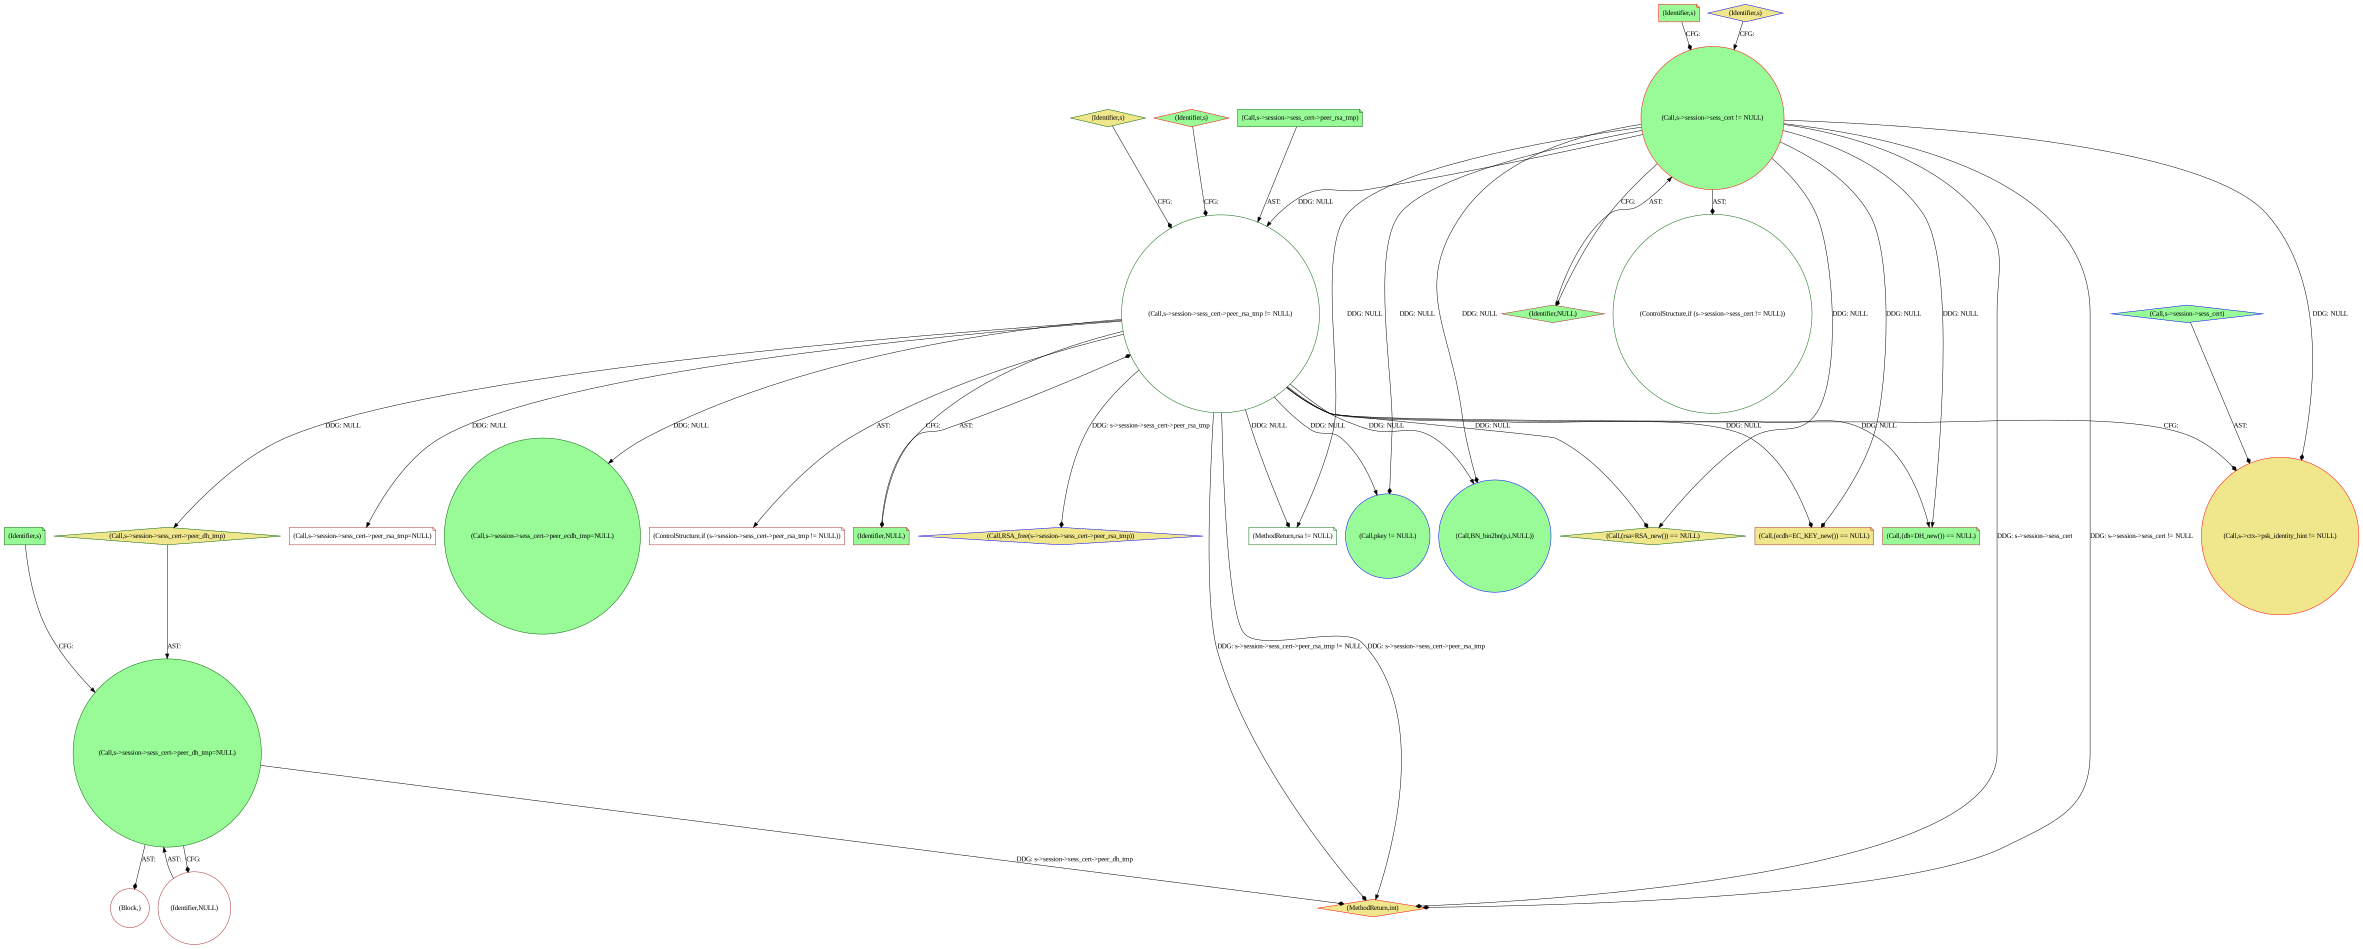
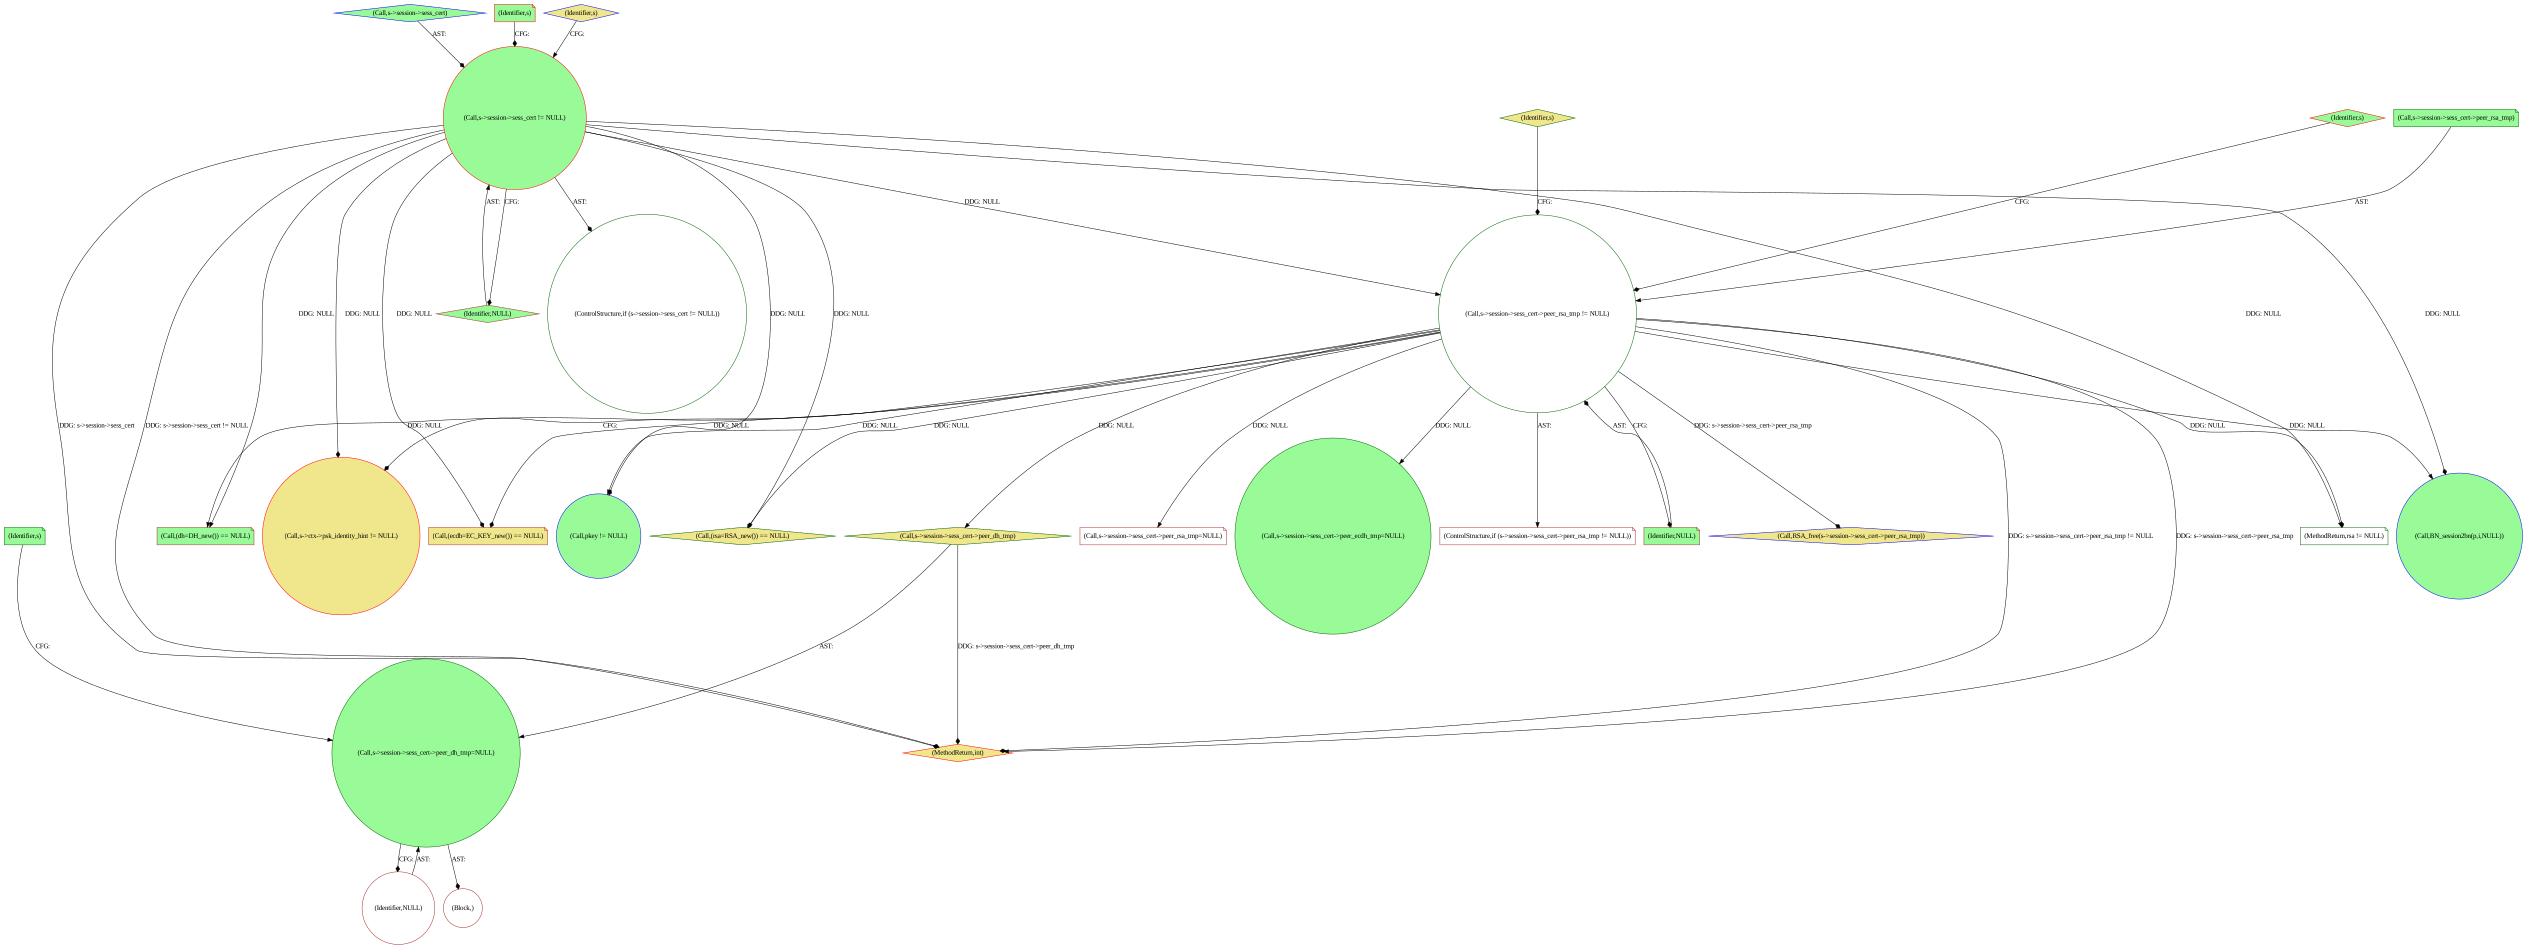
  digraph {
    fontname="Liberation Serif"
    node [color=darkgreen fillcolor=palegreen fontname="Liberation Serif" shape=circle style=filled]
    edge [arrowhead=diamond fontname="Liberation Serif"]
    n1 [label="(Call,s->session->sess_cert->peer_dh_tmp=NULL)"]
    n2 [color=red fillcolor=khaki label="(MethodReturn,int)" shape=diamond]
    n3 [color=brown fillcolor=white label="(Identifier,NULL)"]
    n4 [color=brown fillcolor=white label="(Block,)"]
    n5 [fillcolor=white label="(Call,s->session->sess_cert->peer_rsa_tmp != NULL)"]
    n6 [color=brown fillcolor=white label="(Call,s->session->sess_cert->peer_rsa_tmp=NULL)" shape=note]
-   n7 [color=blue label="(Call,BN_bin2bn(p,i,NULL))"]
+   n7 [color=blue label="(Call,BN_session2bn(p,i,NULL))"]
    n8 [color=red fillcolor=khaki label="(Call,s->ctx->psk_identity_hint != NULL)"]
    n9 [color=brown fillcolor=khaki label="(Call,(ecdh=EC_KEY_new()) == NULL)" shape=note]
    n10 [color=blue label="(Call,pkey != NULL)"]
    n11 [label="(Call,s->session->sess_cert->peer_ecdh_tmp=NULL)"]
    n12 [color=brown fillcolor=white label="(ControlStructure,if (s->session->sess_cert->peer_rsa_tmp != NULL))" shape=note]
    n13 [color=brown label="(Call,(dh=DH_new()) == NULL)" shape=note]
    n14 [color=brown label="(Identifier,NULL)" shape=note]
    n15 [fillcolor=khaki label="(Call,(rsa=RSA_new()) == NULL)" shape=diamond]
    n16 [fillcolor=white label="(MethodReturn,rsa != NULL)" shape=note]
    n17 [color=blue fillcolor=khaki label="(Call,RSA_free(s->session->sess_cert->peer_rsa_tmp))" shape=diamond]
    n18 [fillcolor=khaki label="(Call,s->session->sess_cert->peer_dh_tmp)" shape=diamond]
    n19 [color=red label="(Call,s->session->sess_cert != NULL)"]
    n20 [color=brown label="(Identifier,NULL)" shape=diamond]
    n21 [fillcolor=white label="(ControlStructure,if (s->session->sess_cert != NULL))"]
    n22 [fillcolor=khaki label="(Identifier,s)" shape=diamond]
    n23 [color=blue label="(Call,s->session->sess_cert)" shape=diamond]
    n24 [color=red label="(Identifier,s)" shape=diamond]
    n25 [color=red label="(Identifier,s)" shape=note]
    n26 [label="(Identifier,s)" shape=note]
    n27 [label="(Call,s->session->sess_cert->peer_rsa_tmp)" shape=note]
    n28 [color=blue fillcolor=khaki label="(Identifier,s)" shape=diamond]
-   n1 -> n2 [label="DDG: s->session->sess_cert->peer_dh_tmp"]
+   n18 -> n2 [label="DDG: s->session->sess_cert->peer_dh_tmp"]
    n1 -> n3 [label="CFG: "]
    n1 -> n4 [label="AST: "]
    n3 -> n1 [arrowhead=normal label="AST: "]
    n5 -> n2 [label="DDG: s->session->sess_cert->peer_rsa_tmp != NULL"]
    n5 -> n2 [arrowhead=normal label="DDG: s->session->sess_cert->peer_rsa_tmp"]
    n5 -> n6 [arrowhead=normal label="DDG: NULL"]
    n5 -> n7 [arrowhead=normal label="DDG: NULL"]
    n5 -> n8 [label="CFG: "]
    n5 -> n9 [label="DDG: NULL"]
    n5 -> n10 [arrowhead=normal label="DDG: NULL"]
    n5 -> n11 [arrowhead=normal label="DDG: NULL"]
    n5 -> n12 [arrowhead=normal label="AST: "]
    n5 -> n13 [arrowhead=normal label="DDG: NULL"]
    n5 -> n14 [label="CFG: "]
    n5 -> n15 [label="DDG: NULL"]
    n5 -> n16 [label="DDG: NULL"]
    n5 -> n17 [label="DDG: s->session->sess_cert->peer_rsa_tmp"]
    n5 -> n18 [arrowhead=normal label="DDG: NULL"]
    n14 -> n5 [label="AST: "]
    n18 -> n1 [arrowhead=normal label="AST: "]
    n19 -> n2 [label="DDG: s->session->sess_cert"]
    n19 -> n2 [label="DDG: s->session->sess_cert != NULL"]
    n19 -> n5 [arrowhead=normal label="DDG: NULL"]
    n19 -> n7 [label="DDG: NULL"]
    n19 -> n8 [label="DDG: NULL"]
    n19 -> n9 [label="DDG: NULL"]
    n19 -> n10 [label="DDG: NULL"]
    n19 -> n13 [arrowhead=normal label="DDG: NULL"]
    n19 -> n15 [arrowhead=normal label="DDG: NULL"]
    n19 -> n16 [arrowhead=normal label="DDG: NULL"]
    n19 -> n20 [label="CFG: "]
    n19 -> n21 [label="AST: "]
    n20 -> n19 [arrowhead=normal label="AST: "]
    n22 -> n5 [label="CFG: "]
-   n23 -> n8 [label="AST: "]
+   n23 -> n19 [label="AST: "]
    n24 -> n5 [label="CFG: "]
    n25 -> n19 [label="CFG: "]
    n26 -> n1 [arrowhead=normal label="CFG: "]
    n27 -> n5 [arrowhead=normal label="AST: "]
    n28 -> n19 [arrowhead=normal label="CFG: "]
  }
